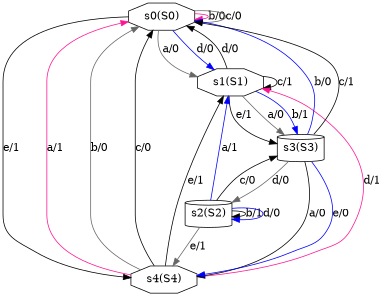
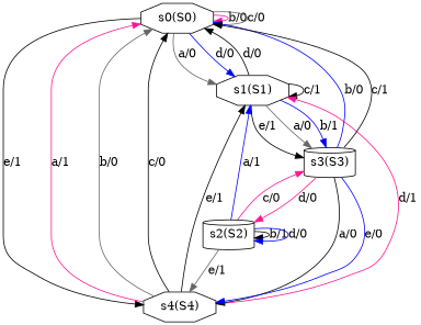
  digraph {
    node [shape=octagon]
    edge [color=black]
    n1 [label="s0(S0)"]
    n2 [label="s1(S1)"]
    n3 [label="s4(S4)"]
    n4 [label="s3(S3)" shape=cylinder]
    n5 [label="s2(S2)" shape=cylinder]
    n1 -> n1 [color=deeppink label="b/0"]
    n1 -> n1 [color=gray40 label="c/0"]
    n1 -> n2 [color=gray40 label="a/0"]
    n1 -> n2 [color=blue label="d/0"]
    n1 -> n3 [label="e/1"]
    n2 -> n1 [label="d/0"]
    n2 -> n2 [label="c/1"]
    n2 -> n4 [color=gray40 label="a/0"]
    n2 -> n4 [color=blue label="b/1"]
    n2 -> n4 [label="e/1"]
    n3 -> n1 [color=deeppink label="a/1"]
    n3 -> n1 [color=gray40 label="b/0"]
    n3 -> n1 [label="c/0"]
    n3 -> n2 [color=deeppink label="d/1"]
    n3 -> n2 [label="e/1"]
    n4 -> n1 [color=blue label="b/0"]
    n4 -> n1 [label="c/1"]
    n4 -> n3 [label="a/0"]
    n4 -> n3 [color=blue label="e/0"]
-   n4 -> n5 [color=gray40 label="d/0"]
+   n4 -> n5 [color=deeppink label="d/0"]
    n5 -> n2 [color=blue label="a/1"]
    n5 -> n3 [color=gray40 label="e/1"]
-   n5 -> n4 [label="c/0"]
+   n5 -> n4 [color=deeppink label="c/0"]
    n5 -> n5 [label="b/1"]
    n5 -> n5 [color=blue label="d/0"]
  }
